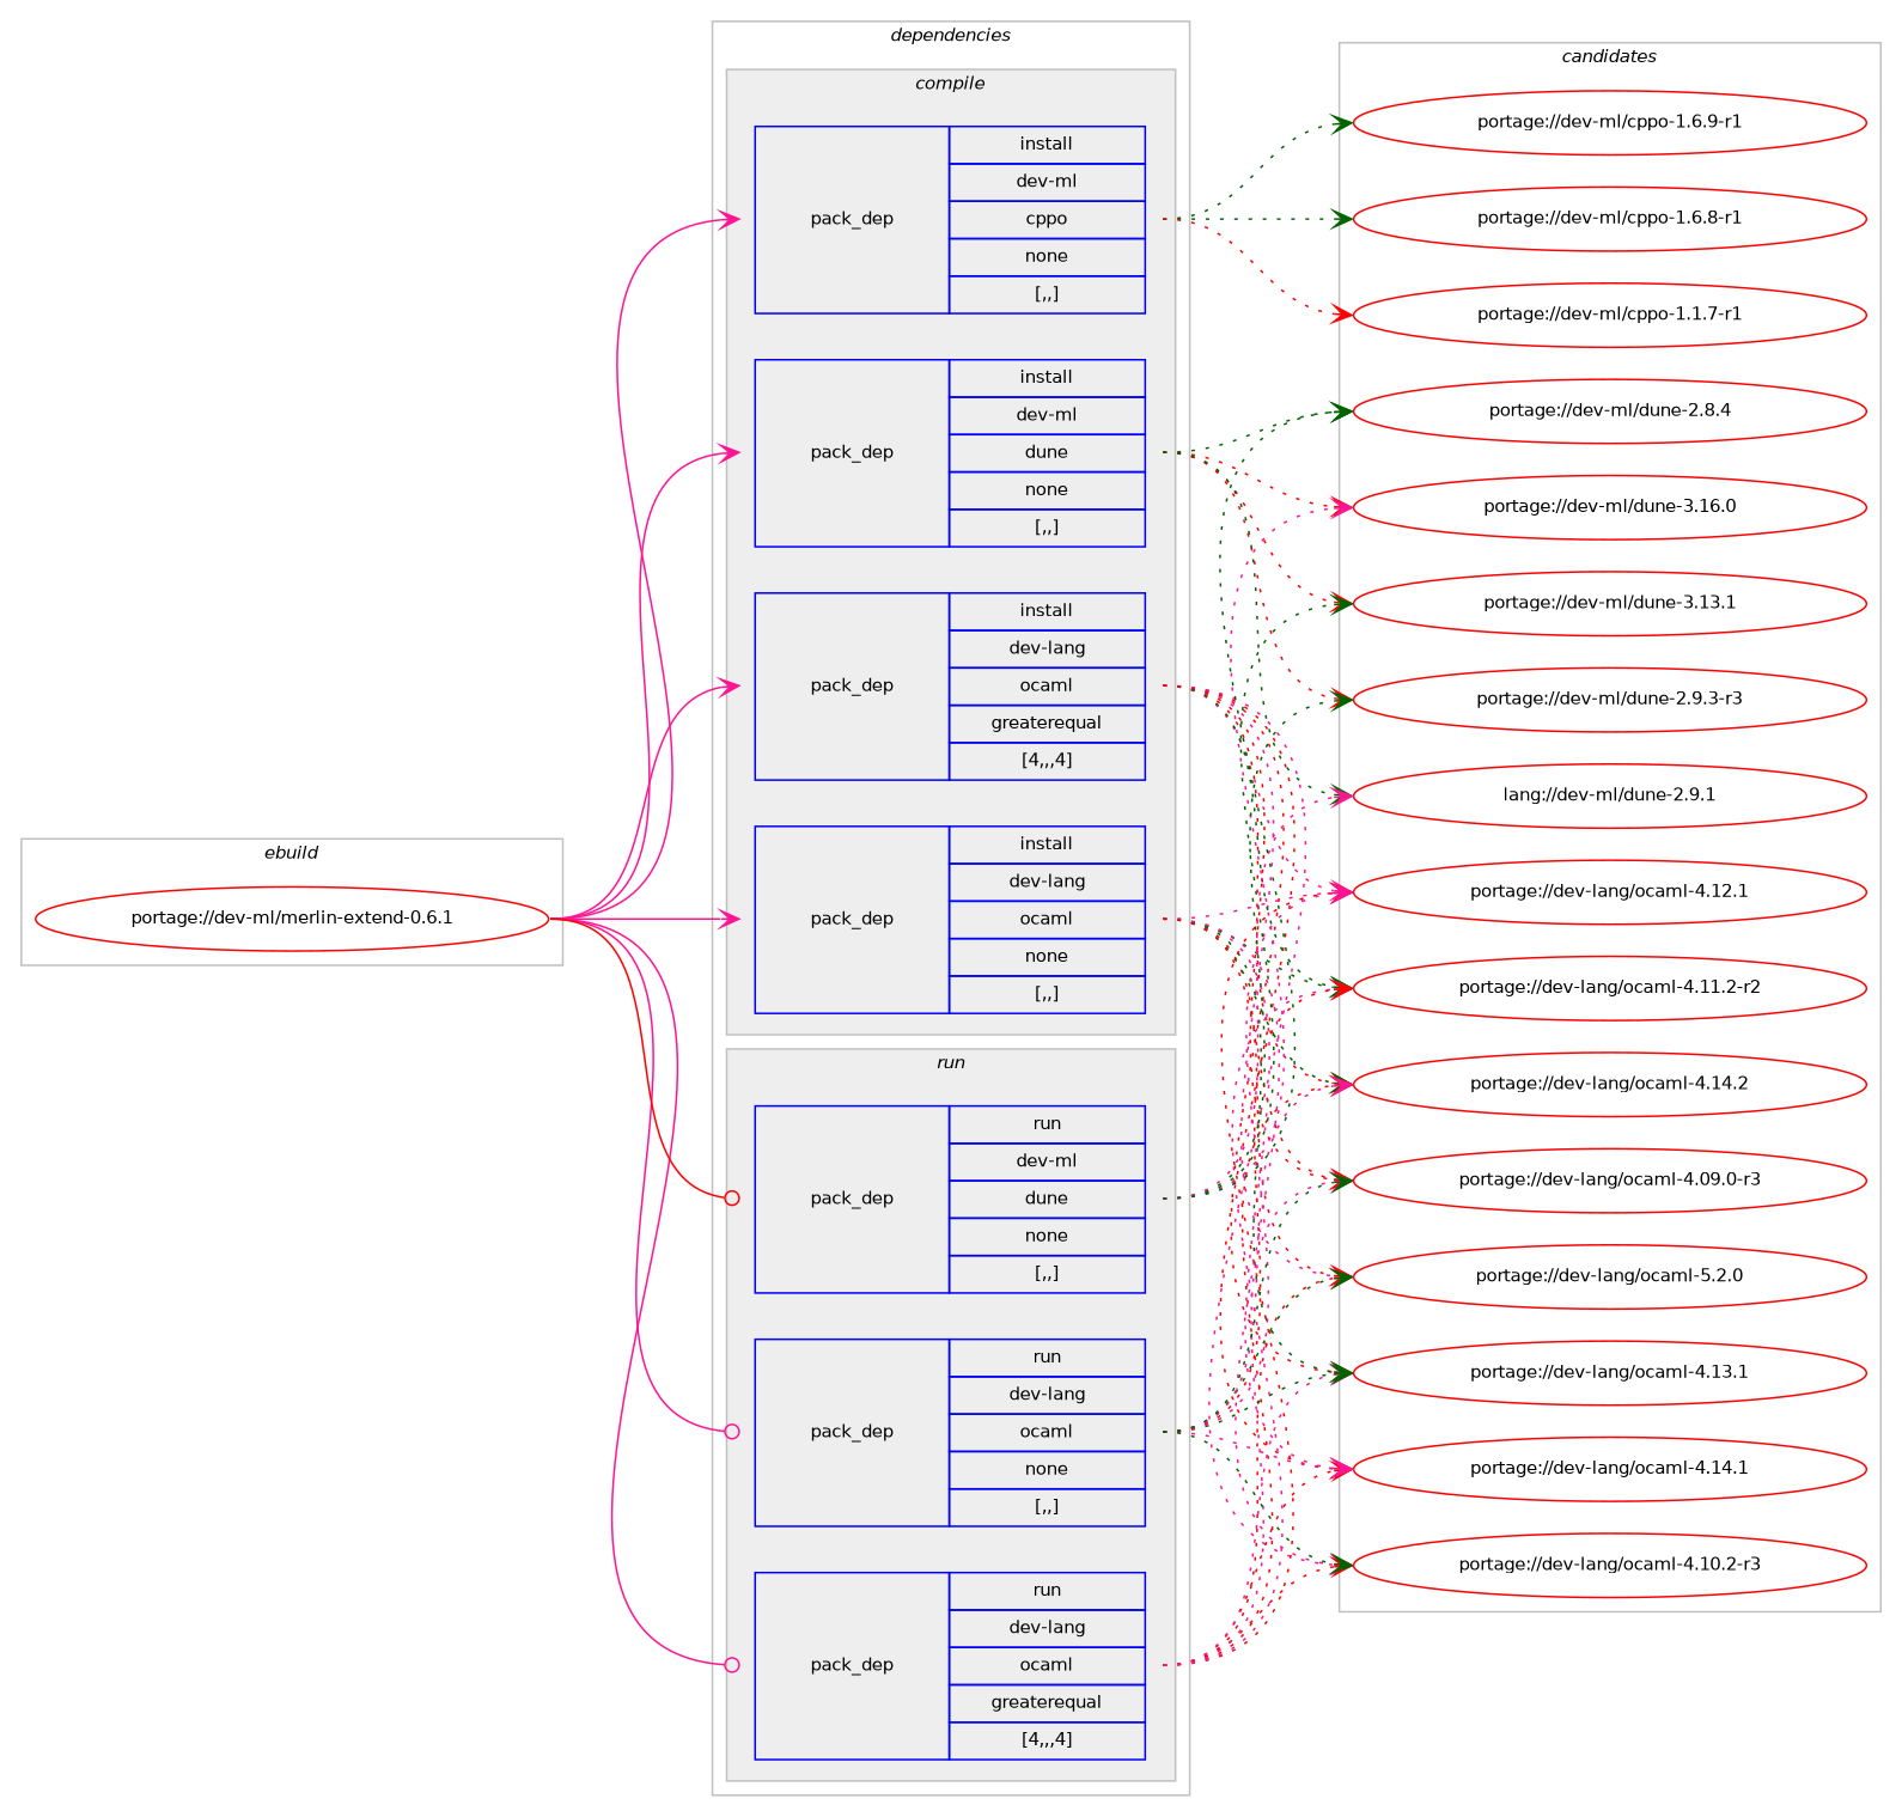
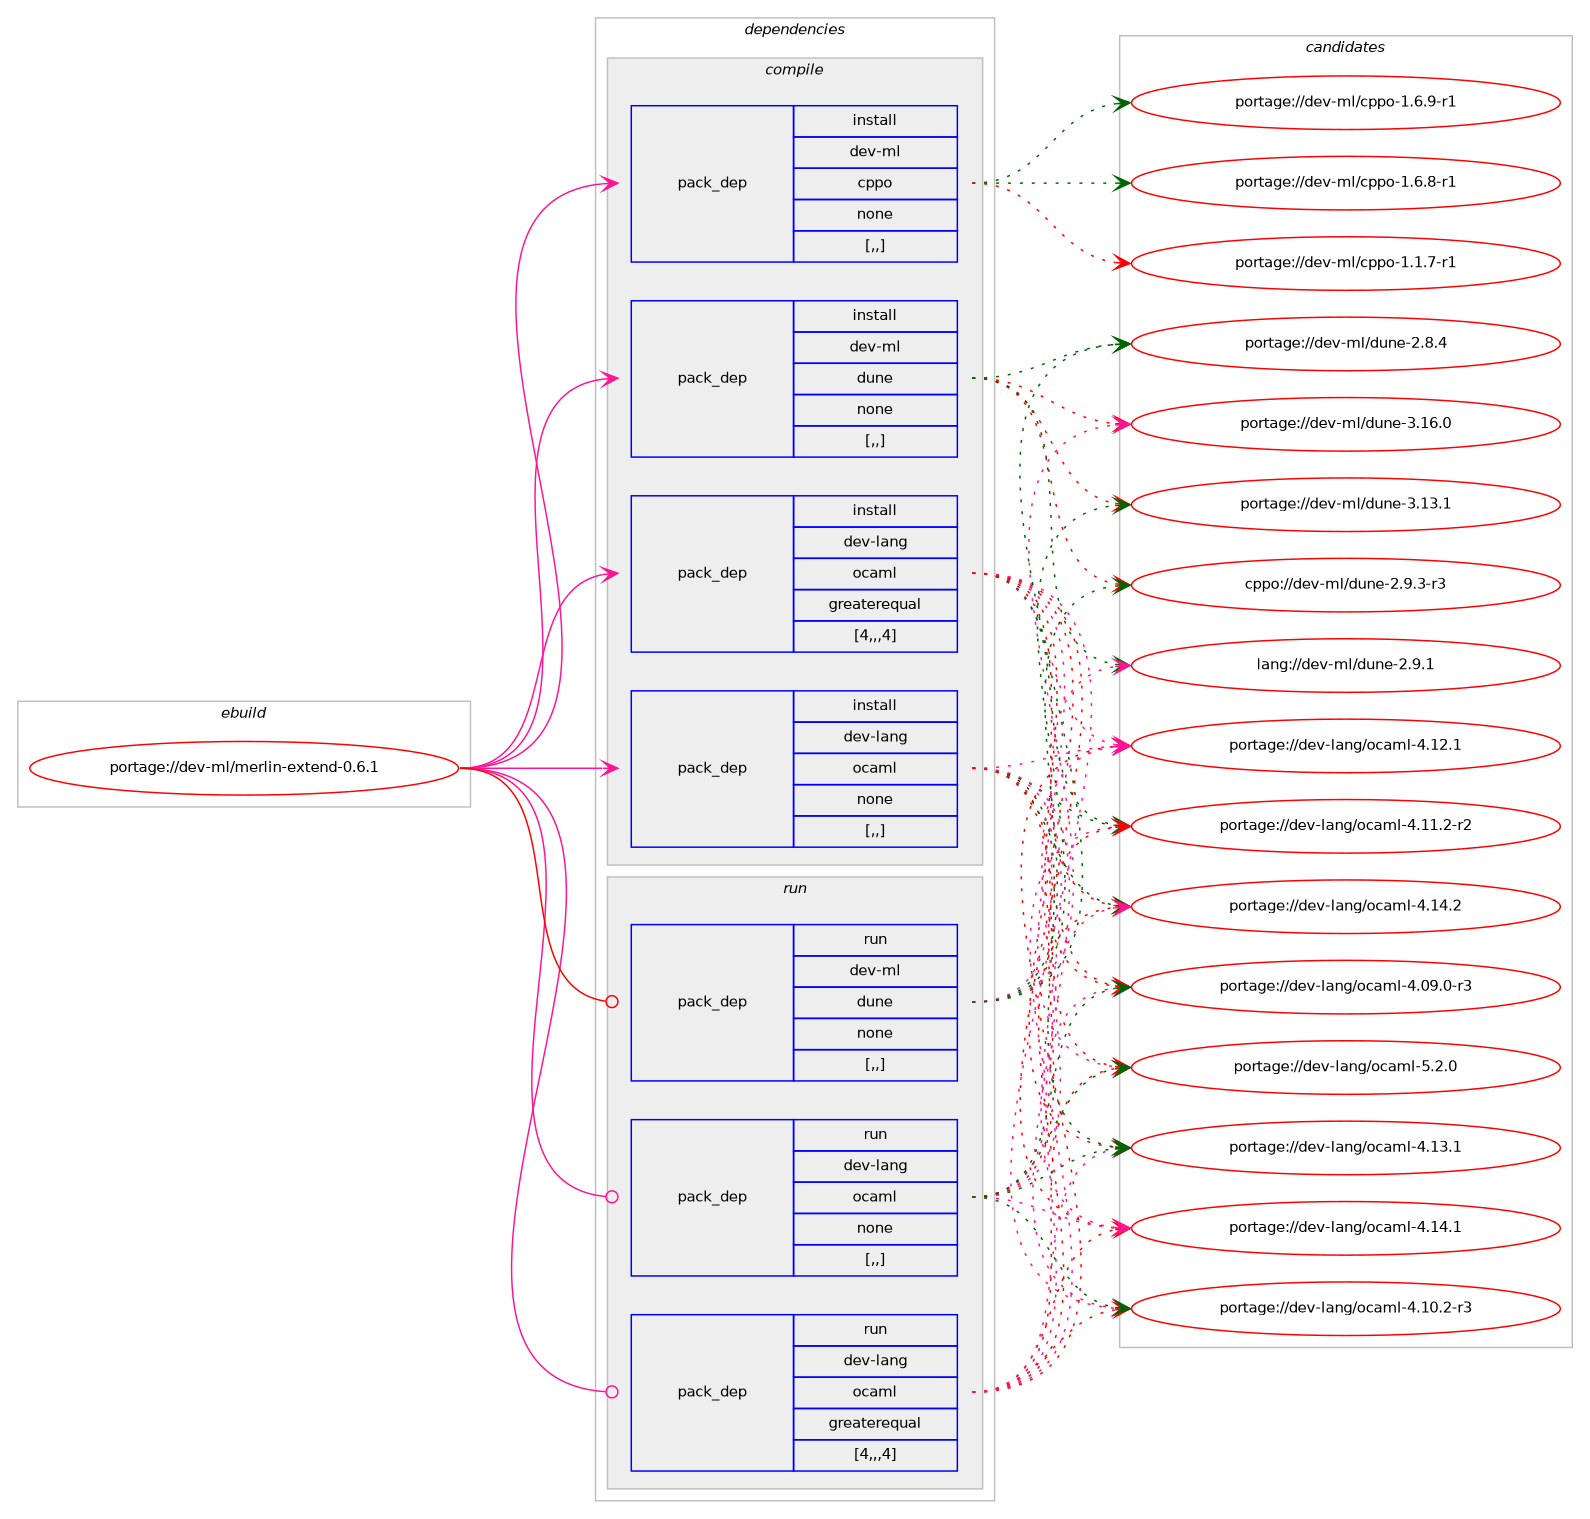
  digraph {
    compound=true
    concentrate=true
    fontname=Helvetica
    fontsize=10
    newrank=true
    rankdir=LR
    ranksep=1.5
    node [color=red fontname=Helvetica fontsize=10]
    edge [arrowhead=vee color=deeppink headport=w style=dotted tailport=e weight=100]
    n1 [label="portage://dev-ml/merlin-extend-0.6.1" width=4]
    n2 [color=blue label=<<TABLE BORDER="0" CELLBORDER="1" CELLSPACING="0" CELLPADDING="4" WIDTH="220"><TR><TD ROWSPAN="6" CELLPADDING="30">pack_dep</TD></TR><TR><TD WIDTH="110">install</TD></TR><TR><TD>dev-lang</TD></TR><TR><TD>ocaml</TD></TR><TR><TD>greaterequal</TD></TR><TR><TD>[4,,,4]</TD></TR></TABLE>> shape=none]
    n3 [color=blue label=<<TABLE BORDER="0" CELLBORDER="1" CELLSPACING="0" CELLPADDING="4" WIDTH="220"><TR><TD ROWSPAN="6" CELLPADDING="30">pack_dep</TD></TR><TR><TD WIDTH="110">install</TD></TR><TR><TD>dev-lang</TD></TR><TR><TD>ocaml</TD></TR><TR><TD>none</TD></TR><TR><TD>[,,]</TD></TR></TABLE>> shape=none]
    n4 [color=blue label=<<TABLE BORDER="0" CELLBORDER="1" CELLSPACING="0" CELLPADDING="4" WIDTH="220"><TR><TD ROWSPAN="6" CELLPADDING="30">pack_dep</TD></TR><TR><TD WIDTH="110">install</TD></TR><TR><TD>dev-ml</TD></TR><TR><TD>cppo</TD></TR><TR><TD>none</TD></TR><TR><TD>[,,]</TD></TR></TABLE>> shape=none]
    n5 [color=blue label=<<TABLE BORDER="0" CELLBORDER="1" CELLSPACING="0" CELLPADDING="4" WIDTH="220"><TR><TD ROWSPAN="6" CELLPADDING="30">pack_dep</TD></TR><TR><TD WIDTH="110">install</TD></TR><TR><TD>dev-ml</TD></TR><TR><TD>dune</TD></TR><TR><TD>none</TD></TR><TR><TD>[,,]</TD></TR></TABLE>> shape=none]
    n6 [color=blue label=<<TABLE BORDER="0" CELLBORDER="1" CELLSPACING="0" CELLPADDING="4" WIDTH="220"><TR><TD ROWSPAN="6" CELLPADDING="30">pack_dep</TD></TR><TR><TD WIDTH="110">run</TD></TR><TR><TD>dev-lang</TD></TR><TR><TD>ocaml</TD></TR><TR><TD>greaterequal</TD></TR><TR><TD>[4,,,4]</TD></TR></TABLE>> shape=none]
    n7 [color=blue label=<<TABLE BORDER="0" CELLBORDER="1" CELLSPACING="0" CELLPADDING="4" WIDTH="220"><TR><TD ROWSPAN="6" CELLPADDING="30">pack_dep</TD></TR><TR><TD WIDTH="110">run</TD></TR><TR><TD>dev-lang</TD></TR><TR><TD>ocaml</TD></TR><TR><TD>none</TD></TR><TR><TD>[,,]</TD></TR></TABLE>> shape=none]
    n8 [color=blue label=<<TABLE BORDER="0" CELLBORDER="1" CELLSPACING="0" CELLPADDING="4" WIDTH="220"><TR><TD ROWSPAN="6" CELLPADDING="30">pack_dep</TD></TR><TR><TD WIDTH="110">run</TD></TR><TR><TD>dev-ml</TD></TR><TR><TD>dune</TD></TR><TR><TD>none</TD></TR><TR><TD>[,,]</TD></TR></TABLE>> shape=none]
    n9 [label="portage://dev-lang/ocaml-5.2.0" width=4]
    n10 [label="portage://dev-lang/ocaml-4.14.2" width=4]
    n11 [label="portage://dev-lang/ocaml-4.14.1" width=4]
    n12 [label="portage://dev-lang/ocaml-4.13.1" width=4]
    n13 [label="portage://dev-lang/ocaml-4.12.1" width=4]
    n14 [label="portage://dev-lang/ocaml-4.11.2-r2" width=4]
    n15 [label="portage://dev-lang/ocaml-4.10.2-r3" width=4]
    n16 [label="portage://dev-lang/ocaml-4.09.0-r3" width=4]
    n17 [label="portage://dev-ml/cppo-1.6.9-r1" width=4]
    n18 [label="portage://dev-ml/cppo-1.6.8-r1" width=4]
    n19 [label="portage://dev-ml/cppo-1.1.7-r1" width=4]
    n20 [label="portage://dev-ml/dune-3.16.0" width=4]
    n21 [label="portage://dev-ml/dune-3.13.1" width=4]
-   n22 [label="portage://dev-ml/dune-2.9.3-r3" width=4]
+   n22 [label="cppo://dev-ml/dune-2.9.3-r3" width=4]
    n23 [label="lang://dev-ml/dune-2.9.1" width=4]
    n24 [label="portage://dev-ml/dune-2.8.4" width=4]
    subgraph cluster_1 {
      color=gray
      label=<<i>ebuild</i>>
      n1
    }
    subgraph cluster_2 {
      color=gray
      label=<<i>dependencies</i>>
      subgraph cluster_3 {
        color=gray
        fillcolor="#eeeeee"
        label=<<i>compile</i>>
        style=filled
        subgraph sub_4 {
          color=gray
          fillcolor="#eeeeee"
          label=<<i>compile</i>>
          style=filled
          n2
        }
        subgraph sub_5 {
          color=gray
          fillcolor="#eeeeee"
          label=<<i>compile</i>>
          style=filled
          n3
        }
        subgraph sub_6 {
          color=gray
          fillcolor="#eeeeee"
          label=<<i>compile</i>>
          style=filled
          n4
        }
        subgraph sub_7 {
          color=gray
          fillcolor="#eeeeee"
          label=<<i>compile</i>>
          style=filled
          n5
        }
      }
      subgraph cluster_8 {
        color=gray
        fillcolor="#eeeeee"
        label=<<i>compile and run</i>>
        style=filled
      }
      subgraph cluster_9 {
        color=gray
        fillcolor="#eeeeee"
        label=<<i>run</i>>
        style=filled
        subgraph sub_10 {
          color=gray
          fillcolor="#eeeeee"
          label=<<i>run</i>>
          style=filled
          n6
        }
        subgraph sub_11 {
          color=gray
          fillcolor="#eeeeee"
          label=<<i>run</i>>
          style=filled
          n7
        }
        subgraph sub_12 {
          color=gray
          fillcolor="#eeeeee"
          label=<<i>run</i>>
          style=filled
          n8
        }
      }
    }
    subgraph cluster_13 {
      color=gray
      label=<<i>candidates</i>>
      rank=same
      subgraph sub_14 {
        color=black
        label=<<i>candidates</i>>
        nodesep=1
        rank=same
        n9
        n10
        n11
        n12
        n13
        n14
        n15
        n16
      }
      subgraph sub_15 {
        color=black
        label=<<i>candidates</i>>
        nodesep=1
        rank=same
        n9
        n10
        n11
        n12
        n13
        n14
        n15
        n16
      }
      subgraph sub_16 {
        color=black
        label=<<i>candidates</i>>
        nodesep=1
        rank=same
        n17
        n18
        n19
      }
      subgraph sub_17 {
        color=black
        label=<<i>candidates</i>>
        nodesep=1
        rank=same
        n9
        n10
        n11
        n12
        n13
        n14
        n15
        n16
      }
      subgraph sub_18 {
        color=black
        label=<<i>candidates</i>>
        nodesep=1
        rank=same
        n20
        n21
        n22
        n23
        n24
      }
      subgraph sub_19 {
        color=black
        label=<<i>candidates</i>>
        nodesep=1
        rank=same
        n9
        n10
        n11
        n12
        n13
        n14
        n15
        n16
      }
      subgraph sub_20 {
        color=black
        label=<<i>candidates</i>>
        nodesep=1
        rank=same
        n20
        n21
        n22
        n23
        n24
      }
    }
    n1 -> n2 [style=solid weight=20]
    n1 -> n3 [style=solid weight=20]
    n1 -> n4 [style=solid weight=20]
    n1 -> n5 [style=solid weight=20]
    n1 -> n6 [arrowhead=odot style=solid weight=20]
    n1 -> n7 [arrowhead=odot style=solid weight=20]
    n1 -> n8 [arrowhead=odot color=red style=solid weight=20]
    n2 -> n9
    n2 -> n10 [color=red]
    n2 -> n11 [color=red]
    n2 -> n12 [color=red]
    n2 -> n13
    n2 -> n14 [color=darkgreen]
    n2 -> n15
    n2 -> n16 [color=red]
    n3 -> n9 [color=red]
    n3 -> n10 [color=darkgreen]
    n3 -> n11
    n3 -> n12 [color=darkgreen]
    n3 -> n13
    n3 -> n14 [color=darkgreen]
    n3 -> n15
    n3 -> n16 [color=red]
    n4 -> n17 [color=darkgreen]
    n4 -> n18 [color=darkgreen]
    n4 -> n19 [color=red]
    n5 -> n20 [color=red]
    n5 -> n21 [color=red]
    n5 -> n22 [color=red]
    n5 -> n23 [color=darkgreen]
    n5 -> n24 [color=darkgreen]
    n6 -> n9 [color=red]
    n6 -> n10 [color=red]
    n6 -> n11 [color=red]
    n6 -> n12
    n6 -> n13 [color=red]
    n6 -> n14
    n6 -> n15 [color=red]
    n6 -> n16
    n7 -> n9 [color=darkgreen]
    n7 -> n10
    n7 -> n11
    n7 -> n12 [color=darkgreen]
    n7 -> n13
    n7 -> n14 [color=red]
    n7 -> n15 [color=darkgreen]
    n7 -> n16 [color=darkgreen]
    n8 -> n20
    n8 -> n21 [color=darkgreen]
    n8 -> n22 [color=darkgreen]
    n8 -> n23
    n8 -> n24 [color=darkgreen]
  }
